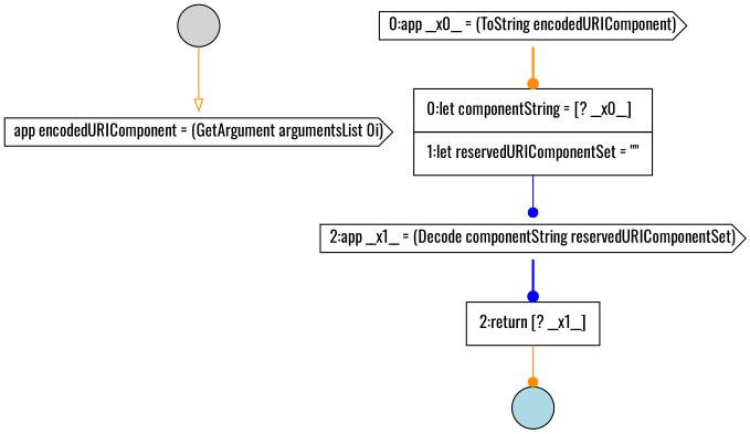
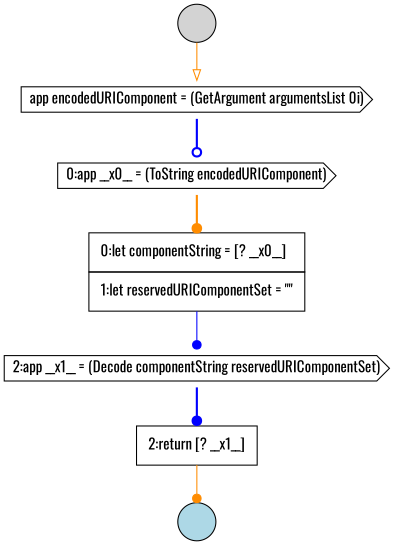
  digraph {
    fontname=Oswald
    node [color=black fillcolor=white fontname=Oswald shape=cds style=filled]
    edge [arrowhead=dot color=darkorange fontname=Oswald style=solid]
    n1 [fillcolor=lightgrey label=" " shape=circle]
    n2 [label=<<font color="black">app encodedURIComponent = (GetArgument argumentsList 0i)</font>>]
    n3 [label=<<font color="black">0:app __x0__ = (ToString encodedURIComponent)</font>>]
    n4 [label=<<font color="black">     <table border="0" cellborder="1" cellspacing="0" cellpadding="10">       <tr><td align="left">0:let componentString = [? __x0__]</td></tr>       <tr><td align="left">1:let reservedURIComponentSet = &quot;&quot;</td></tr>     </table>   </font>> margin=0 shape=none]
    n5 [label=<<font color="black">2:app __x1__ = (Decode componentString reservedURIComponentSet)</font>>]
    n6 [label=<<font color="black">     <table border="0" cellborder="1" cellspacing="0" cellpadding="10">       <tr><td align="left">2:return [? __x1__]</td></tr>     </table>   </font>> margin=0 shape=none]
    n7 [fillcolor=lightblue label=" " shape=circle]
    n1 -> n2 [arrowhead=onormal]
+   n2 -> n3 [arrowhead=odot color=blue style=bold]
    n3 -> n4 [style=bold]
    n4 -> n5 [color=blue]
    n5 -> n6 [color=blue style=bold]
    n6 -> n7
  }
